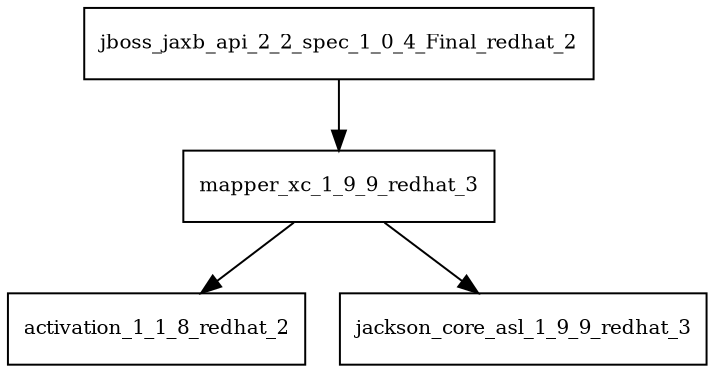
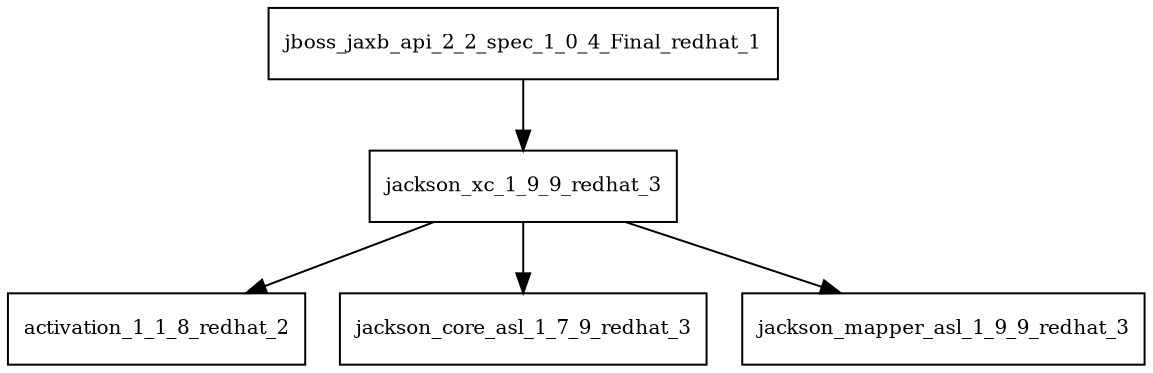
  digraph {
    node [fontsize=10.0 shape=box]
    n1 [label=activation_1_1_8_redhat_2]
-   jackson_xc_1_9_9_redhat_3 [label=mapper_xc_1_9_9_redhat_3]
-   jackson_core_asl_1_9_9_redhat_3
-   jboss_jaxb_api_2_2_spec_1_0_4_Final_redhat_2
+   jackson_xc_1_9_9_redhat_3
+   jackson_core_asl_1_9_9_redhat_3 [label=jackson_core_asl_1_7_9_redhat_3]
+   jackson_mapper_asl_1_9_9_redhat_3
+   jboss_jaxb_api_2_2_spec_1_0_4_Final_redhat_2 [label=jboss_jaxb_api_2_2_spec_1_0_4_Final_redhat_1]
    jackson_xc_1_9_9_redhat_3 -> n1
    jackson_xc_1_9_9_redhat_3 -> jackson_core_asl_1_9_9_redhat_3
+   jackson_xc_1_9_9_redhat_3 -> jackson_mapper_asl_1_9_9_redhat_3
    jboss_jaxb_api_2_2_spec_1_0_4_Final_redhat_2 -> jackson_xc_1_9_9_redhat_3
  }
